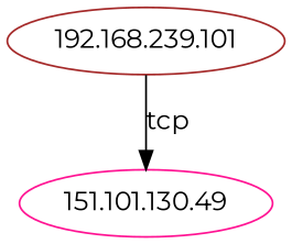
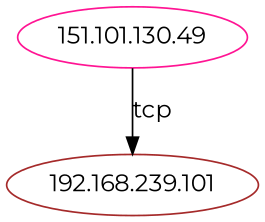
  digraph {
    fontname=Montserrat
    node [activity_score=0.10 degree=1 total_connections=1 fontname=Montserrat]
    "151.101.130.49" [in_degree=1 out_degree=0 color=deeppink]
    "192.168.239.101" [in_degree=0 out_degree=1 color=brown]
-   "192.168.239.101" -> "151.101.130.49" [conn_state=SF dst_port=443 history=ShADadFfR label=tcp local_orig=true local_resp=false orig_bytes=772 orig_ip_bytes=1632 orig_pkts=21 protocol=tcp resp_bytes=7351 resp_ip_bytes=8195 resp_pkts=21 service=ssl src_port=39742 timestamp=1747729700.168650 fontname=Montserrat]
+   "151.101.130.49" -> "192.168.239.101" [conn_state=SF dst_port=443 history=ShADadFfR label=tcp local_orig=true local_resp=false orig_bytes=772 orig_ip_bytes=1632 orig_pkts=21 protocol=tcp resp_bytes=7351 resp_ip_bytes=8195 resp_pkts=21 service=ssl src_port=39742 timestamp=1747729700.168650 fontname=Montserrat]
  }
